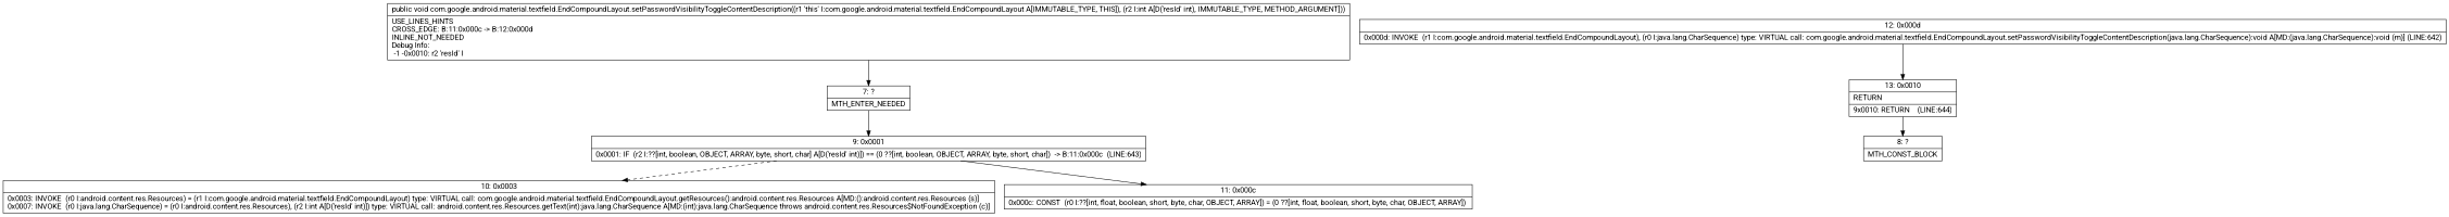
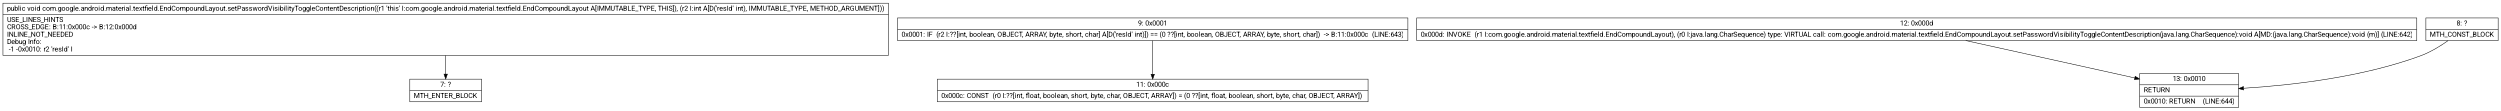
  digraph {
    fontname=Roboto
    node [fontname=Roboto shape=record]
    edge [fontname=Roboto]
-   n1 [label="{7\:\ ?|MTH_ENTER_NEEDED\l}"]
+   n1 [label="{7\:\ ?|MTH_ENTER_BLOCK\l}"]
    n2 [label="{9\:\ 0x0001|0x0001: IF  (r2 I:??[int, boolean, OBJECT, ARRAY, byte, short, char] A[D('resId' int)]) == (0 ??[int, boolean, OBJECT, ARRAY, byte, short, char])  \-\> B:11:0x000c  (LINE:643)\l}"]
-   n3 [label="{10\:\ 0x0003|0x0003: INVOKE  (r0 I:android.content.res.Resources) = (r1 I:com.google.android.material.textfield.EndCompoundLayout) type: VIRTUAL call: com.google.android.material.textfield.EndCompoundLayout.getResources():android.content.res.Resources A[MD:():android.content.res.Resources (s)]\l0x0007: INVOKE  (r0 I:java.lang.CharSequence) = (r0 I:android.content.res.Resources), (r2 I:int A[D('resId' int)]) type: VIRTUAL call: android.content.res.Resources.getText(int):java.lang.CharSequence A[MD:(int):java.lang.CharSequence throws android.content.res.Resources$NotFoundException (c)]\l}"]
    n4 [label="{11\:\ 0x000c|0x000c: CONST  (r0 I:??[int, float, boolean, short, byte, char, OBJECT, ARRAY]) = (0 ??[int, float, boolean, short, byte, char, OBJECT, ARRAY]) \l}"]
    n5 [label="{12\:\ 0x000d|0x000d: INVOKE  (r1 I:com.google.android.material.textfield.EndCompoundLayout), (r0 I:java.lang.CharSequence) type: VIRTUAL call: com.google.android.material.textfield.EndCompoundLayout.setPasswordVisibilityToggleContentDescription(java.lang.CharSequence):void A[MD:(java.lang.CharSequence):void (m)] (LINE:642)\l}"]
-   n6 [label="{13\:\ 0x0010|RETURN\l|9x0010: RETURN    (LINE:644)\l}"]
+   n6 [label="{13\:\ 0x0010|RETURN\l|0x0010: RETURN    (LINE:644)\l}"]
    n7 [label="{8\:\ ?|MTH_CONST_BLOCK\l}"]
    n8 [label="{public void com.google.android.material.textfield.EndCompoundLayout.setPasswordVisibilityToggleContentDescription((r1 'this' I:com.google.android.material.textfield.EndCompoundLayout A[IMMUTABLE_TYPE, THIS]), (r2 I:int A[D('resId' int), IMMUTABLE_TYPE, METHOD_ARGUMENT]))  | USE_LINES_HINTS\lCROSS_EDGE: B:11:0x000c \-\> B:12:0x000d\lINLINE_NOT_NEEDED\lDebug Info:\l  \-1 \-0x0010: r2 'resId' I\l}"]
-   n1 -> n2
-   n2 -> n3 [style=dashed]
    n2 -> n4
    n5 -> n6
-   n6 -> n7
+   n7 -> n6
    n8 -> n1
  }
